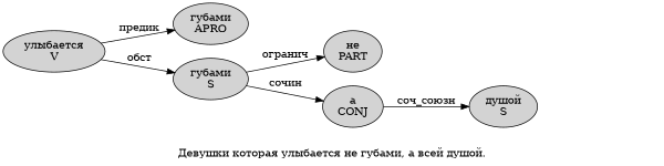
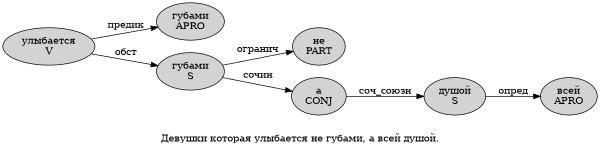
  digraph {
    label="Девушки которая улыбается не губами, а всей душой."
    rankdir=LR
    node [fillcolor=lightgray penwidth=1 shape=ellipse style=filled]
    n1 [label="губами\nAPRO"]
    n2 [label="улыбается\nV"]
    n3 [label="губами\nS"]
    n4 [label="не\nPART"]
    n5 [label="а\nCONJ"]
    n6 [label="душой\nS"]
+   n7 [label="всей\nAPRO"]
    n2 -> n1 [label="предик"]
    n2 -> n3 [label="обст"]
    n3 -> n4 [label="огранич"]
    n3 -> n5 [label="сочин"]
    n5 -> n6 [label="соч_союзн"]
+   n6 -> n7 [label="опред"]
  }
